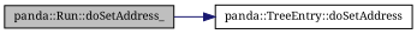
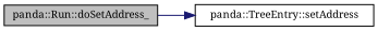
  digraph {
    rankdir=LR
    fontname="Noto Serif"
    node [color=black fontname="Noto Serif" fontsize=10 shape=record style=filled]
    n1 [fillcolor=grey75 fontcolor=black height=0.2 label="panda::Run::doSetAddress_" width=0.4]
-   n2 [fillcolor=white height=0.2 label="panda::TreeEntry::doSetAddress" width=0.4]
+   n2 [fillcolor=white height=0.2 label="panda::TreeEntry::setAddress" width=0.4]
    n1 -> n2 [color=midnightblue fontname="Noto Serif" fontsize=10 labelfontname=Helvetica labelfontsize=10 style=solid]
  }
